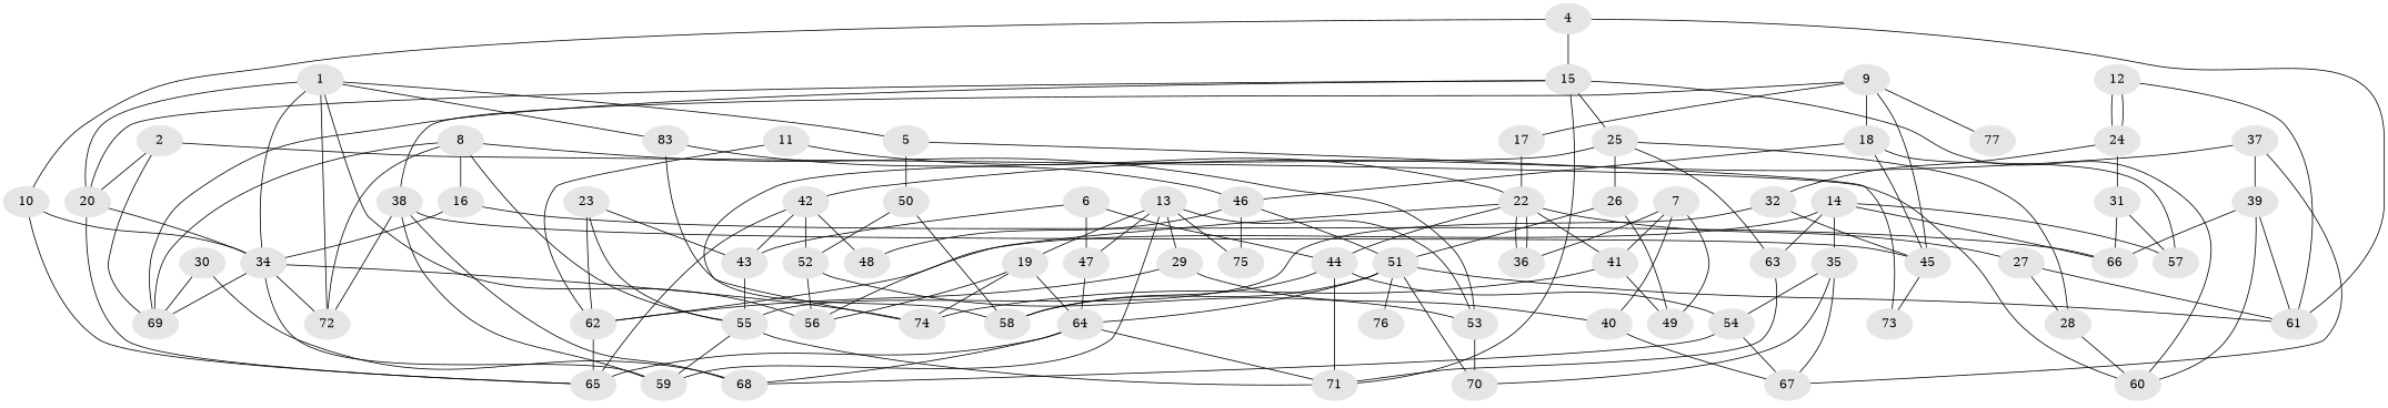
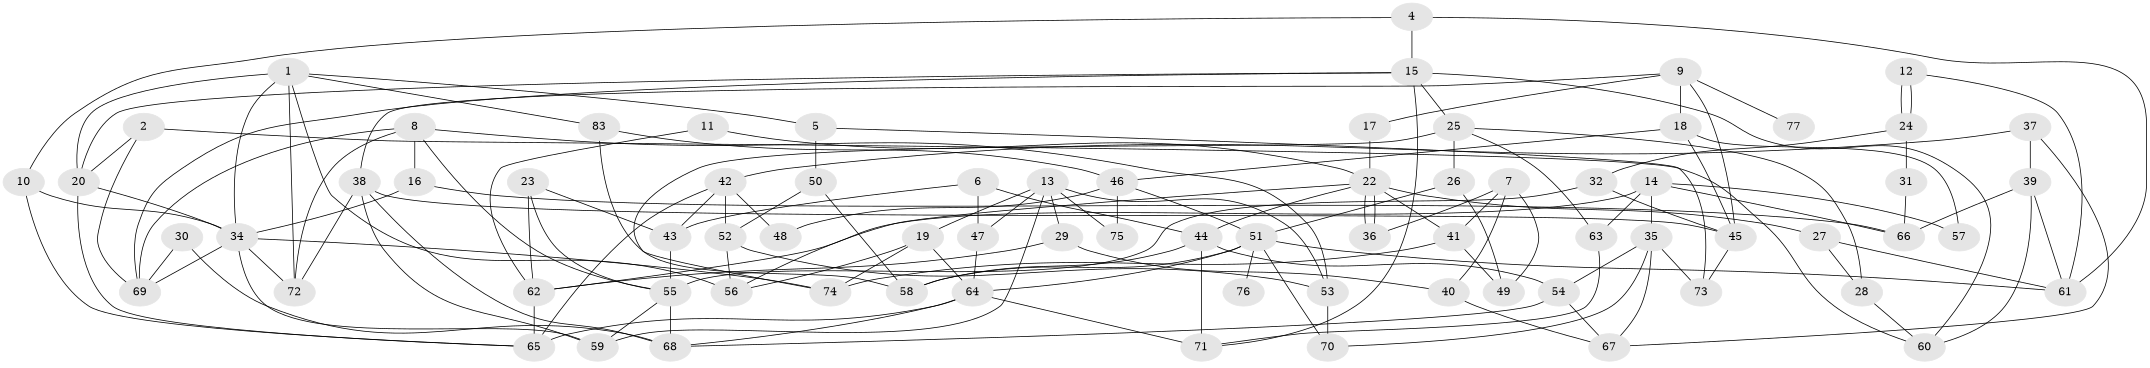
  graph {
    node [color=gray90 style=filled]
    1
    5
    20
    n4 [label=83]
    34
    56
    72
    50
    73
    65
    46
    58
    69
    59
    74
    2
    60
    4
    10
    15
    61
    71
    25
    52
    6
    43
    44
    47
    55
    54
    64
    7
    36
    40
    41
    49
    67
    8
    16
    53
    66
    70
    9
    17
    18
    38
    45
    77
    22
    57
    68
    11
    62
    27
    12
    24
    31
    32
    13
    19
    29
    75
    14
    35
    63
    26
    28
    51
    48
    23
    76
    30
    37
    39
    42
    1 -- 5
    1 -- 20
    1 -- n4
    1 -- 34
    1 -- 56
    1 -- 72
    5 -- 50
    5 -- 73
    20 -- 34
    20 -- 65
    n4 -- 46
    n4 -- 58
    34 -- 72
    34 -- 69
    34 -- 59
    34 -- 74
    50 -- 58
    50 -- 52
    46 -- 75
    46 -- 51
    46 -- 48
    2 -- 20
    2 -- 69
    2 -- 60
    4 -- 10
    4 -- 15
    4 -- 61
    10 -- 34
    10 -- 65
    15 -- 20
    15 -- 69
    15 -- 60
    15 -- 71
    15 -- 25
    25 -- 74
    25 -- 63
    25 -- 26
    25 -- 28
    52 -- 56
    52 -- 53
    6 -- 43
    6 -- 44
    6 -- 47
    43 -- 55
    44 -- 58
    44 -- 71
    44 -- 54
    47 -- 64
    55 -- 59
-   55 -- 71
+   55 -- 68
    54 -- 67
    54 -- 68
    64 -- 65
    64 -- 71
    64 -- 68
    7 -- 36
    7 -- 40
    7 -- 41
    7 -- 49
    40 -- 67
    41 -- 74
    41 -- 49
    8 -- 72
    8 -- 69
    8 -- 55
    8 -- 16
    8 -- 53
    16 -- 34
    16 -- 66
    53 -- 70
    9 -- 17
    9 -- 18
    9 -- 38
    9 -- 45
    9 -- 77
    17 -- 22
    18 -- 46
    18 -- 45
    18 -- 57
    38 -- 72
    38 -- 59
    38 -- 45
    38 -- 68
    45 -- 73
    22 -- 56
    22 -- 44
    22 -- 36
    22 -- 36
    22 -- 41
    22 -- 27
    11 -- 22
    11 -- 62
    62 -- 65
    27 -- 61
    27 -- 28
    12 -- 61
    12 -- 24
    12 -- 24
    24 -- 31
    24 -- 32
    31 -- 66
-   31 -- 57
    32 -- 55
    32 -- 45
    13 -- 59
    13 -- 47
    13 -- 53
    13 -- 19
    13 -- 29
    13 -- 75
    19 -- 56
    19 -- 74
    19 -- 64
    29 -- 40
    29 -- 62
    14 -- 66
    14 -- 57
    14 -- 62
    14 -- 35
    14 -- 63
+   35 -- 73
    35 -- 54
    35 -- 67
    35 -- 70
    63 -- 71
    26 -- 49
    26 -- 51
    28 -- 60
    51 -- 58
    51 -- 61
    51 -- 64
    51 -- 70
    51 -- 76
    23 -- 43
    23 -- 55
    23 -- 62
    30 -- 69
    30 -- 68
    37 -- 67
    37 -- 39
    37 -- 42
    39 -- 60
    39 -- 61
    39 -- 66
    42 -- 65
    42 -- 52
    42 -- 43
    42 -- 48
  }
